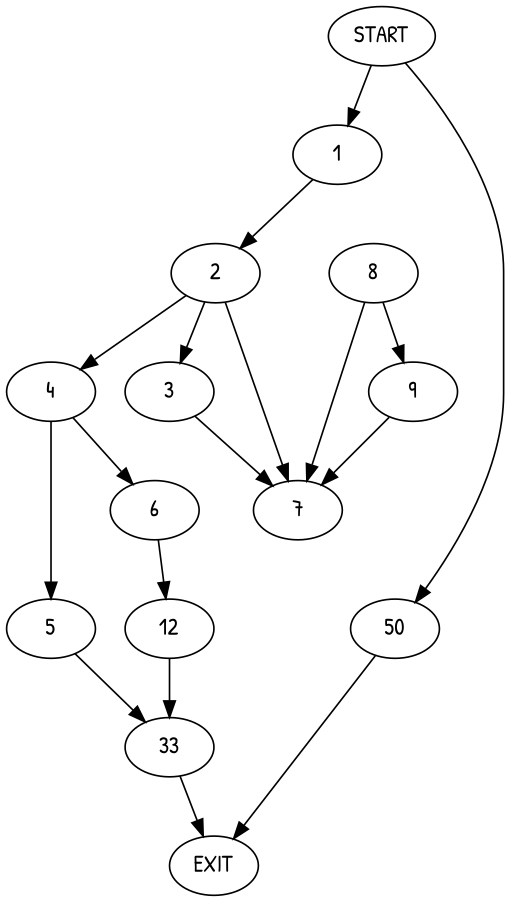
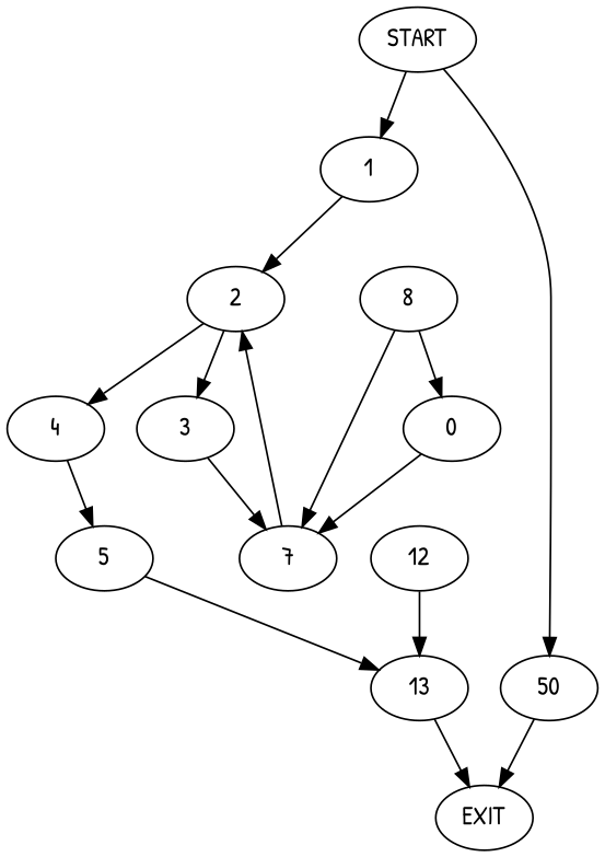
  digraph {
    fontname="Patrick Hand"
    node [fontname="Patrick Hand"]
    edge [fontname="Patrick Hand"]
    n1 [label=START]
    1
    n3 [label=50]
    2
    n5 [label=EXIT]
    3
    4
    7
    5
-   6
    8
-   9
-   13 [label=33]
+   9 [label=0]
+   13
    12
    n1 -> 1
    n1 -> n3
    1 -> 2
    n3 -> n5
    2 -> 3
    2 -> 4
    3 -> 7
    4 -> 5
-   4 -> 6
-   2 -> 7
+   7 -> 2
    5 -> 13
-   6 -> 12
    8 -> 7
    8 -> 9
    9 -> 7
    13 -> n5
    12 -> 13
  }
